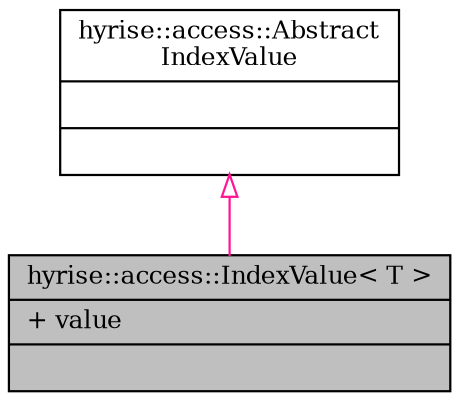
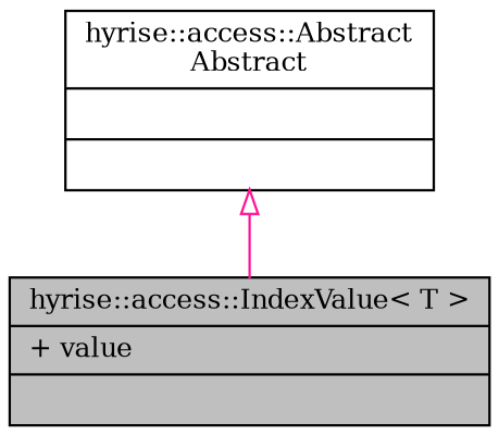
  digraph {
    fontname="DejaVu Serif"
    node [color=black fontname="DejaVu Serif" fontsize=11 shape=record style=filled]
    n1 [fillcolor=grey75 fontcolor=black height=0.2 label="{hyrise::access::IndexValue\< T \>\n|+ value\l|}" width=0.4]
-   n2 [fillcolor=white height=0.2 label="{hyrise::access::Abstract\lIndexValue\n||}" width=0.4]
+   n2 [fillcolor=white height=0.2 label="{hyrise::access::Abstract\lAbstract\n||}" width=0.4]
    n2 -> n1 [arrowtail=onormal color=deeppink dir=back fontname="DejaVu Serif" fontsize=11 labelfontname=Helvetica labelfontsize=11 style=solid]
  }
